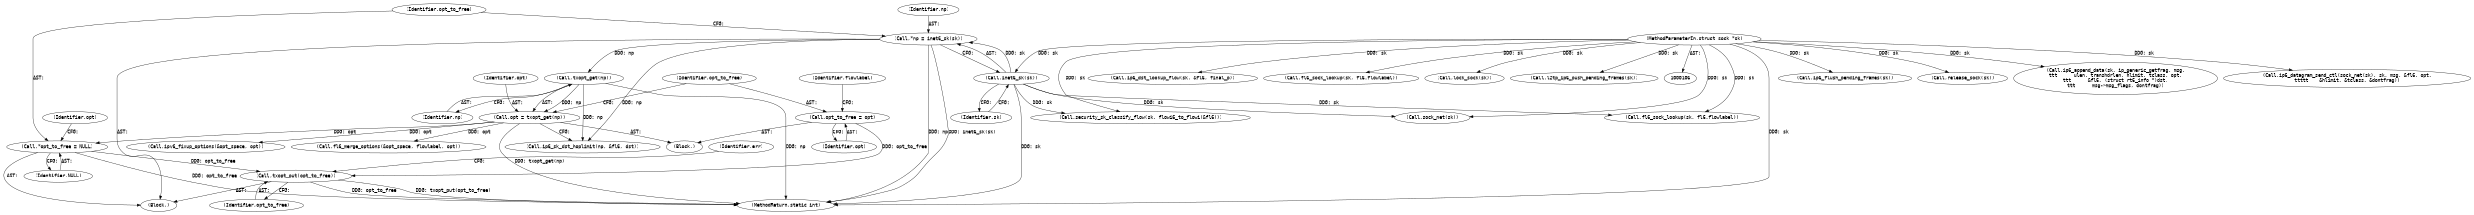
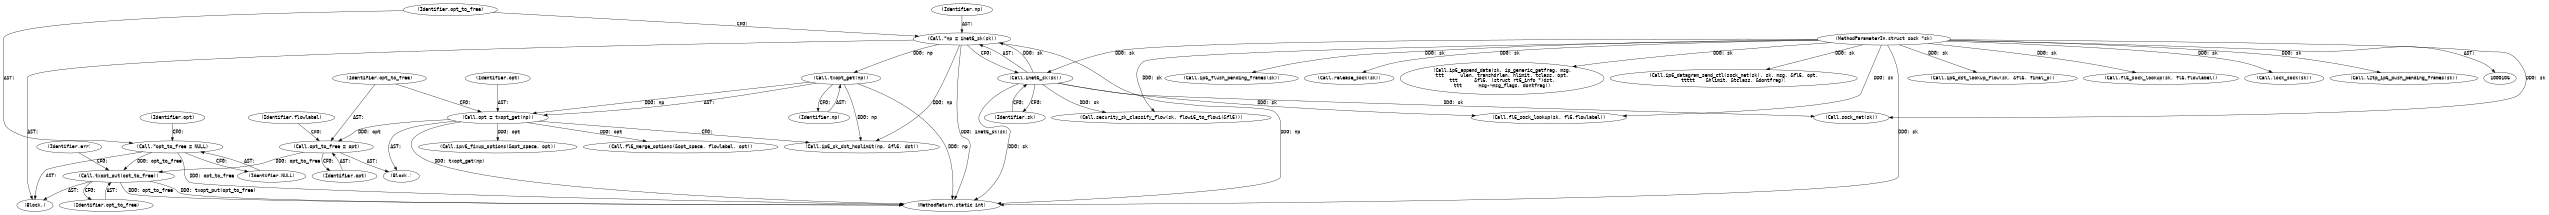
  digraph {
    fontname="DejaVu Sans Mono"
    node [fontname="DejaVu Sans Mono"]
    edge [fontname="DejaVu Sans Mono"]
    n1 [label="(Call,txopt_put(opt_to_free))"]
    n2 [label="(MethodReturn,static int)"]
    n3 [label="(Block,)"]
    n4 [label="(Identifier,opt_to_free)"]
    n5 [label="(Call,*opt_to_free = NULL)"]
    n6 [label="(Identifier,NULL)"]
    n7 [label="(Call,opt_to_free = opt)"]
    n8 [label="(Identifier,opt)"]
    n9 [label="(Block,)"]
    n10 [label="(Call,opt = txopt_get(np))"]
    n11 [label="(Call,ipv6_fixup_options(&opt_space, opt))"]
    n12 [label="(Call,fl6_merge_options(&opt_space, flowlabel, opt))"]
    n13 [label="(Call,ip6_sk_dst_hoplimit(np, &fl6, dst))"]
    n14 [label="(Call,txopt_get(np))"]
    n15 [label="(Identifier,np)"]
    n16 [label="(Call,*np = inet6_sk(sk))"]
    n17 [label="(Call,inet6_sk(sk))"]
    n18 [label="(Identifier,sk)"]
    n19 [label="(Call,sock_net(sk))"]
    n20 [label="(Call,security_sk_classify_flow(sk, flowi6_to_flowi(&fl6)))"]
    n21 [label="(Call,fl6_sock_lookup(sk, fl6.flowlabel))"]
    n22 [label="(MethodParameterIn,struct sock *sk)"]
    n23 [label="(Call,ip6_flush_pending_frames(sk))"]
    n24 [label="(Call,release_sock(sk))"]
    n25 [label="(Call,ip6_append_data(sk, ip_generic_getfrag, msg,\n\t\t\t      ulen, transhdrlen, hlimit, tclass, opt,\n\t\t\t      &fl6, (struct rt6_info *)dst,\n\t\t\t      msg->msg_flags, dontfrag))"]
    n26 [label="(Call,ip6_datagram_send_ctl(sock_net(sk), sk, msg, &fl6, opt,\n\t\t\t\t\t    &hlimit, &tclass, &dontfrag))"]
    n27 [label="(Call,ip6_dst_lookup_flow(sk, &fl6, final_p))"]
    n28 [label="(Call,fl6_sock_lookup(sk, fl6.flowlabel))"]
    n29 [label="(Call,lock_sock(sk))"]
    n30 [label="(Call,l2tp_ip6_push_pending_frames(sk))"]
    1000106
    n32 [label="(Identifier,opt_to_free)"]
    n33 [label="(Identifier,err)"]
    n34 [label="(Identifier,np)"]
    n35 [label="(Identifier,opt)"]
    n36 [label="(Identifier,opt)"]
    n37 [label="(Identifier,opt_to_free)"]
    n38 [label="(Identifier,flowlabel)"]
    n1 -> n2 [label="DDG: opt_to_free"]
    n1 -> n2 [label="DDG: txopt_put(opt_to_free)"]
    n1 -> n3 [label="AST: "]
    n1 -> n4 [label="CFG: "]
    n4 -> n1 [label="AST: "]
    n5 -> n1 [label="DDG: opt_to_free"]
    n5 -> n2 [label="DDG: opt_to_free"]
    n5 -> n3 [label="AST: "]
    n5 -> n6 [label="CFG: "]
    n6 -> n5 [label="AST: "]
    n7 -> n1 [label="DDG: opt_to_free"]
    n7 -> n8 [label="CFG: "]
    n7 -> n9 [label="AST: "]
    n8 -> n7 [label="AST: "]
    n10 -> n2 [label="DDG: txopt_get(np)"]
-   n10 -> n5 [label="DDG: opt"]
+   n10 -> n7 [label="DDG: opt"]
    n10 -> n9 [label="AST: "]
    n10 -> n11 [label="DDG: opt"]
    n10 -> n12 [label="DDG: opt"]
    n10 -> n13 [label="CFG: "]
    n14 -> n2 [label="DDG: np"]
    n14 -> n10 [label="AST: "]
    n14 -> n10 [label="DDG: np"]
    n14 -> n13 [label="DDG: np"]
    n14 -> n15 [label="CFG: "]
    n15 -> n14 [label="AST: "]
    n16 -> n2 [label="DDG: np"]
    n16 -> n2 [label="DDG: inet6_sk(sk)"]
    n16 -> n3 [label="AST: "]
    n16 -> n13 [label="DDG: np"]
    n16 -> n14 [label="DDG: np"]
    n16 -> n17 [label="CFG: "]
    n17 -> n2 [label="DDG: sk"]
    n17 -> n16 [label="AST: "]
    n17 -> n16 [label="DDG: sk"]
    n17 -> n18 [label="CFG: "]
    n17 -> n19 [label="DDG: sk"]
    n17 -> n20 [label="DDG: sk"]
    n17 -> n21 [label="DDG: sk"]
    n18 -> n17 [label="CFG: "]
    n22 -> n2 [label="DDG: sk"]
    n22 -> n17 [label="DDG: sk"]
    n22 -> n19 [label="DDG: sk"]
    n22 -> n20 [label="DDG: sk"]
    n22 -> n21 [label="DDG: sk"]
    n22 -> n23 [label="DDG: sk"]
    n22 -> n24 [label="DDG: sk"]
    n22 -> n25 [label="DDG: sk"]
    n22 -> n26 [label="DDG: sk"]
    n22 -> n27 [label="DDG: sk"]
    n22 -> n28 [label="DDG: sk"]
    n22 -> n29 [label="DDG: sk"]
    n22 -> n30 [label="DDG: sk"]
    n22 -> 1000106 [label="AST: "]
    n32 -> n5 [label="AST: "]
    n32 -> n16 [label="CFG: "]
    n33 -> n1 [label="CFG: "]
    n34 -> n16 [label="AST: "]
    n35 -> n10 [label="AST: "]
    n36 -> n5 [label="CFG: "]
    n37 -> n7 [label="AST: "]
    n37 -> n10 [label="CFG: "]
    n38 -> n7 [label="CFG: "]
  }
